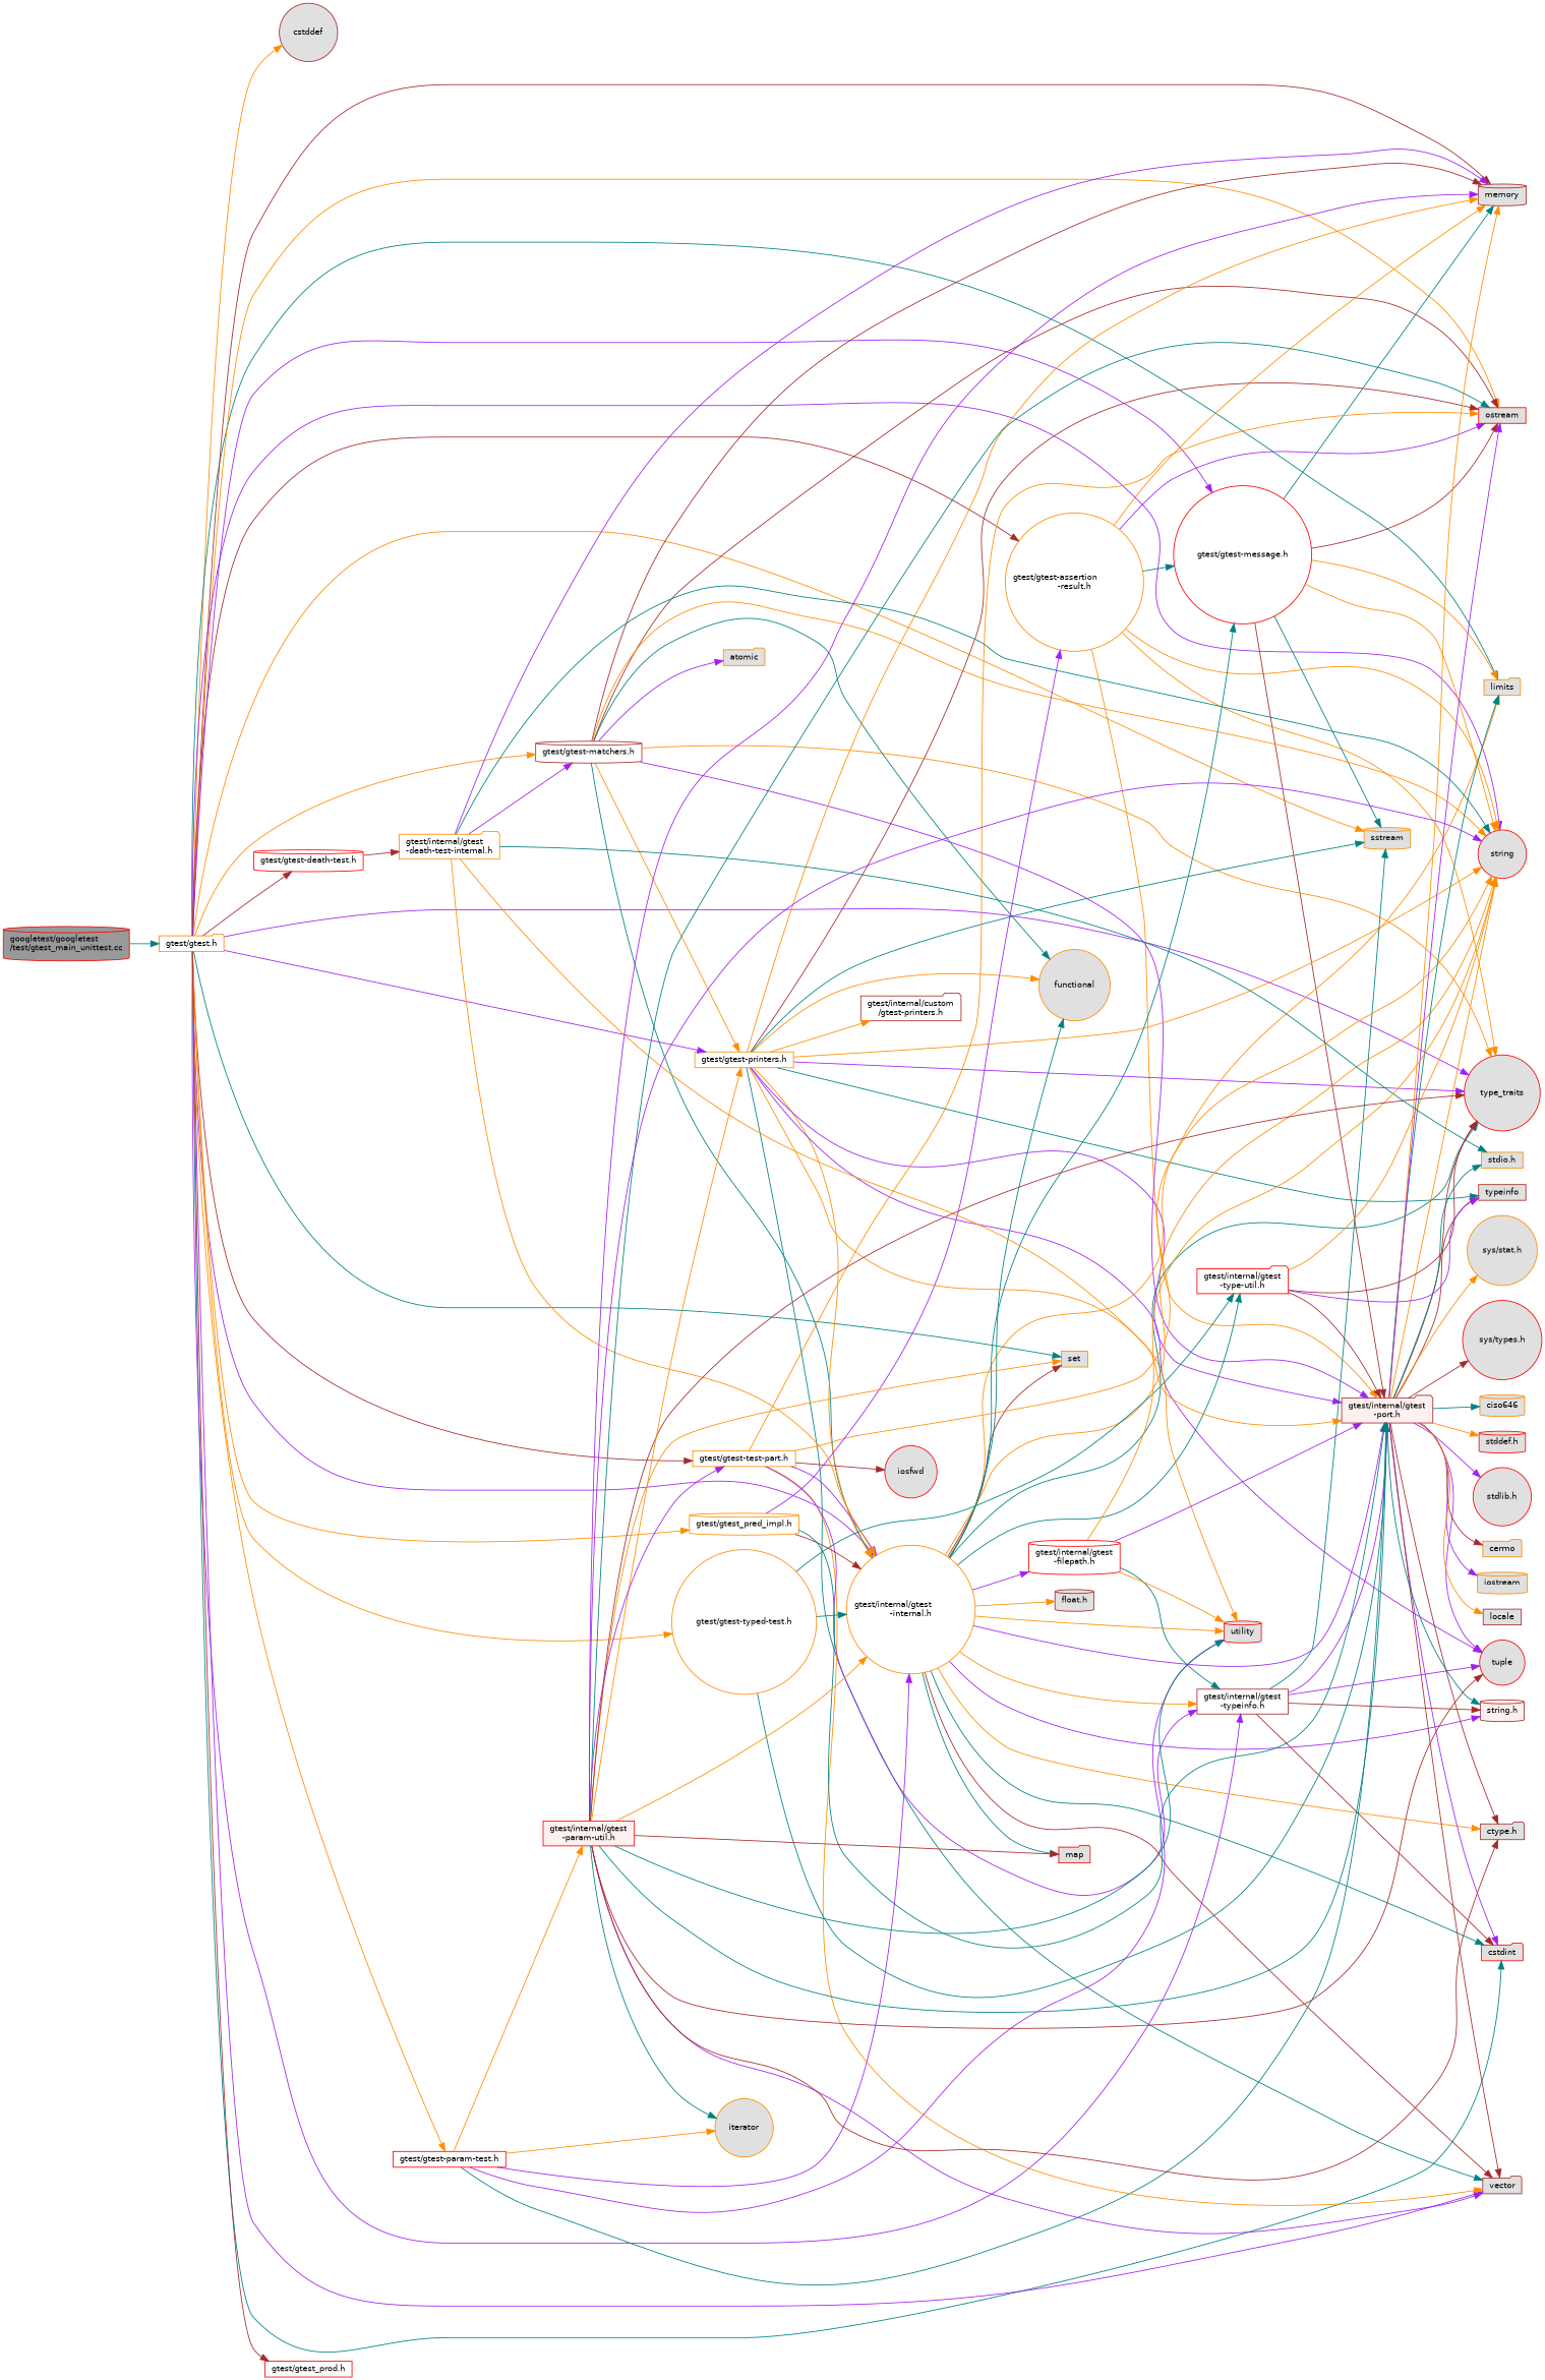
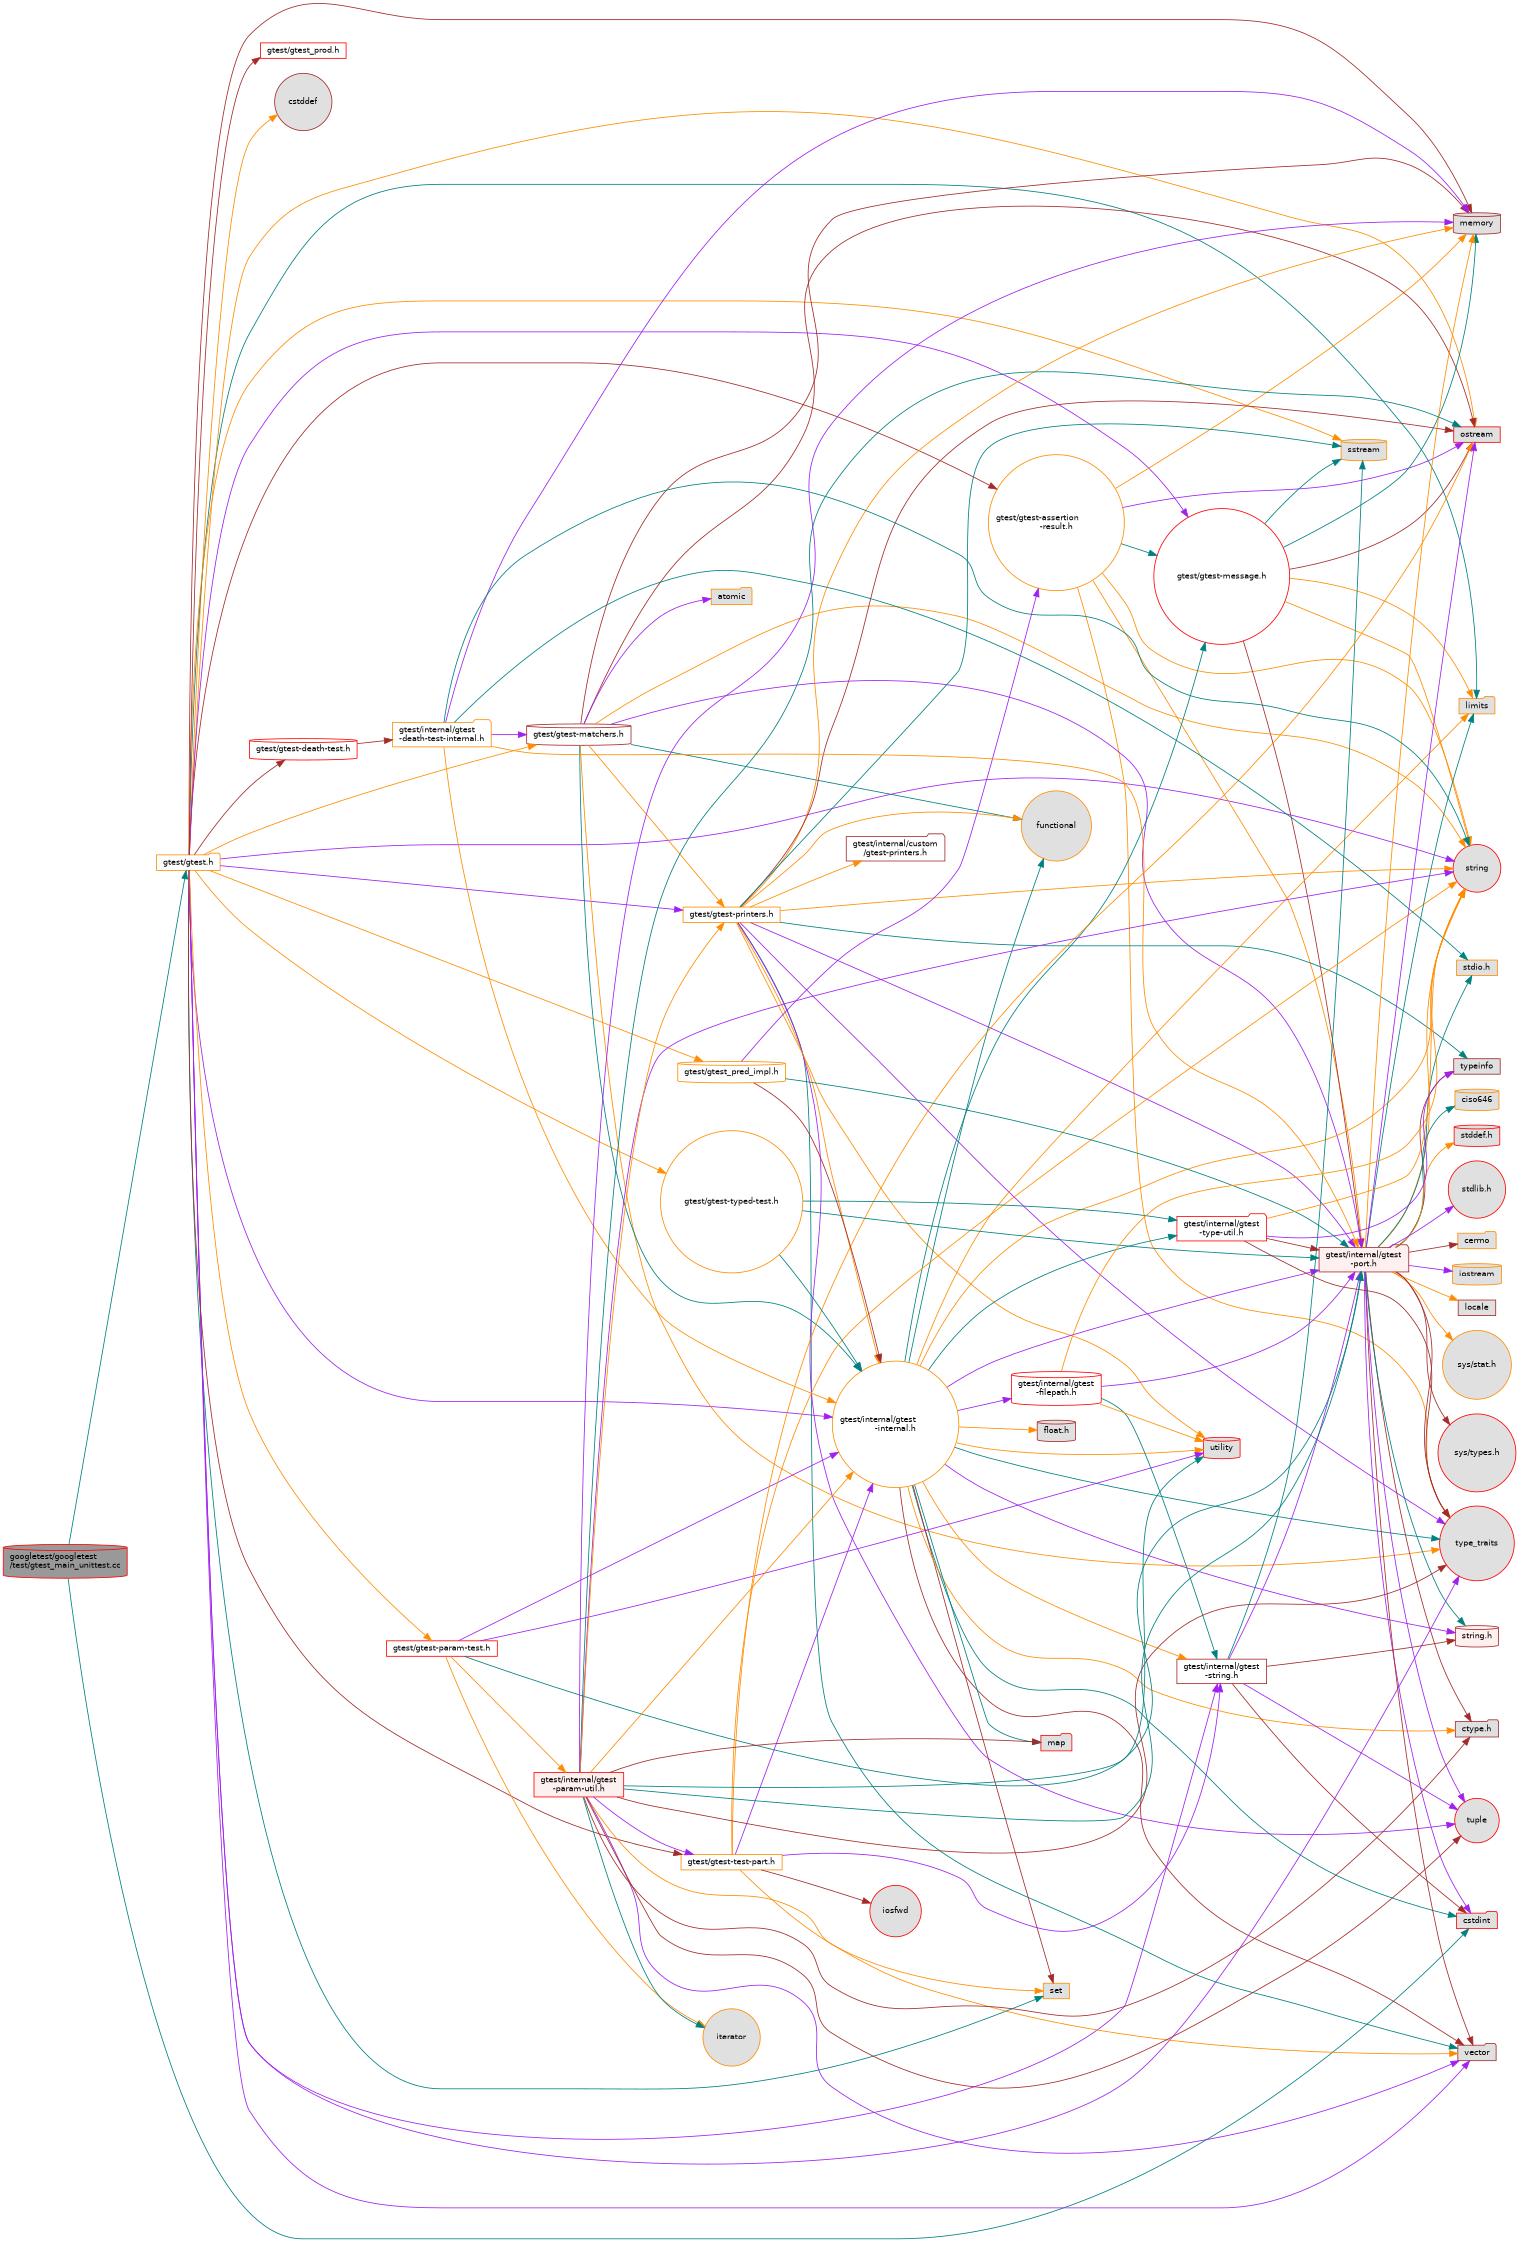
  digraph {
    rankdir=LR
    node [color=red fillcolor="#E0E0E0" fontname=Helvetica fontsize=10 shape=circle style=filled]
    edge [color=darkorange fontname=Helvetica fontsize=10 labelfontname=Helvetica labelfontsize=10 style=solid]
    n1 [fillcolor=grey60 fontcolor=black height=0.2 label="googletest/googletest\l/test/gtest_main_unittest.cc" shape=cylinder width=0.4]
    n2 [color=darkorange fillcolor=white height=0.2 label="gtest/gtest.h" shape=folder width=0.4]
    n3 [color=brown height=0.2 label=cstddef width=0.4]
    n4 [height=0.2 label=cstdint shape=folder width=0.4]
    n5 [color=darkorange height=0.2 label=limits shape=folder width=0.4]
    n6 [color=brown height=0.2 label=memory shape=cylinder width=0.4]
    n7 [height=0.2 label=ostream shape=box width=0.4]
    n8 [color=darkorange height=0.2 label=set shape=box width=0.4]
    n9 [color=darkorange height=0.2 label=sstream shape=cylinder width=0.4]
    n10 [height=0.2 label=string width=0.4]
    n11 [height=0.2 label=type_traits width=0.4]
    n12 [color=brown height=0.2 label=vector shape=folder width=0.4]
    n13 [color=darkorange fillcolor=white height=0.2 label="gtest/gtest-assertion\l-result.h" width=0.4]
    n14 [fillcolor=white height=0.2 label="gtest/gtest-message.h" width=0.4]
    n15 [fillcolor=white height=0.2 label="gtest/gtest-death-test.h" shape=cylinder width=0.4]
    n16 [color=brown fillcolor=white height=0.2 label="gtest/gtest-matchers.h" shape=cylinder width=0.4]
    n17 [color=darkorange fillcolor=white height=0.2 label="gtest/gtest-printers.h" shape=box width=0.4]
    n18 [color=darkorange fillcolor=white height=0.2 label="gtest/internal/gtest\l-internal.h" width=0.4]
-   n19 [color=brown fillcolor=white height=0.2 label="gtest/internal/gtest\l-typeinfo.h" shape=box width=0.4]
+   n19 [color=brown fillcolor=white height=0.2 label="gtest/internal/gtest\l-string.h" shape=box width=0.4]
    n20 [fillcolor=white height=0.2 label="gtest/gtest-param-test.h" shape=box width=0.4]
    n21 [color=darkorange fillcolor=white height=0.2 label="gtest/gtest-test-part.h" shape=box width=0.4]
    n22 [color=darkorange fillcolor=white height=0.2 label="gtest/gtest-typed-test.h" width=0.4]
    n23 [color=darkorange fillcolor=white height=0.2 label="gtest/gtest_pred_impl.h" shape=cylinder width=0.4]
    n24 [fillcolor=white height=0.2 label="gtest/gtest_prod.h" shape=box width=0.4]
    n25 [color=brown fillcolor="#FFF0F0" height=0.2 label="gtest/internal/gtest\l-port.h" shape=folder width=0.4]
    n26 [color=darkorange fillcolor=white height=0.2 label="gtest/internal/gtest\l-death-test-internal.h" shape=folder width=0.4]
    n27 [color=darkorange height=0.2 label=atomic shape=folder width=0.4]
    n28 [color=darkorange height=0.2 label=functional width=0.4]
    n29 [height=0.2 label=tuple width=0.4]
    n30 [color=brown height=0.2 label=typeinfo shape=box width=0.4]
    n31 [height=0.2 label=utility shape=cylinder width=0.4]
    n32 [color=brown fillcolor=white height=0.2 label="gtest/internal/custom\l/gtest-printers.h" shape=folder width=0.4]
    n33 [color=brown height=0.2 label="ctype.h" shape=folder width=0.4]
    n34 [color=brown fillcolor="#FFF0F0" height=0.2 label="string.h" shape=cylinder width=0.4]
    n35 [color=brown height=0.2 label="float.h" shape=cylinder width=0.4]
    n36 [height=0.2 label=map shape=folder width=0.4]
    n37 [fillcolor=white height=0.2 label="gtest/internal/gtest\l-filepath.h" shape=cylinder width=0.4]
    n38 [fillcolor=white height=0.2 label="gtest/internal/gtest\l-type-util.h" shape=folder width=0.4]
    n39 [color=darkorange height=0.2 label=iterator width=0.4]
    n40 [fillcolor="#FFF0F0" height=0.2 label="gtest/internal/gtest\l-param-util.h" shape=box width=0.4]
    n41 [height=0.2 label=iosfwd width=0.4]
    n42 [color=darkorange height=0.2 label=ciso646 shape=cylinder width=0.4]
    n43 [height=0.2 label="stddef.h" shape=cylinder width=0.4]
    n44 [color=darkorange height=0.2 label="stdio.h" shape=box width=0.4]
    n45 [height=0.2 label="stdlib.h" width=0.4]
    n46 [color=darkorange height=0.2 label=cerrno shape=folder width=0.4]
    n47 [color=darkorange height=0.2 label=iostream shape=cylinder width=0.4]
    n48 [color=brown height=0.2 label=locale shape=box width=0.4]
    n49 [color=darkorange height=0.2 label="sys/stat.h" width=0.4]
    n50 [height=0.2 label="sys/types.h" width=0.4]
    n1 -> n2 [color=teal]
    n2 -> n3
-   n2 -> n4 [color=teal]
+   n1 -> n4 [color=teal]
    n2 -> n5 [color=teal]
    n2 -> n6 [color=brown]
    n2 -> n7
    n2 -> n8 [color=teal]
    n2 -> n9
    n2 -> n10 [color=purple]
    n2 -> n11 [color=purple]
    n2 -> n12 [color=purple]
    n2 -> n13 [color=brown]
    n2 -> n14 [color=purple]
    n2 -> n15 [color=brown]
    n2 -> n16
    n2 -> n17 [color=purple]
    n2 -> n18 [color=purple]
    n2 -> n19 [color=purple]
    n2 -> n20
    n2 -> n21 [color=brown]
    n2 -> n22
    n2 -> n23
    n2 -> n24 [color=brown]
    n13 -> n6
    n13 -> n7 [color=purple]
    n13 -> n10
    n13 -> n11
    n13 -> n14 [color=teal]
    n13 -> n25
    n14 -> n5
    n14 -> n6 [color=teal]
    n14 -> n7 [color=brown]
    n14 -> n9 [color=teal]
    n14 -> n10
    n14 -> n25 [color=brown]
    n15 -> n26 [color=brown]
    n16 -> n6 [color=brown]
    n16 -> n7 [color=brown]
    n16 -> n10
    n16 -> n11
    n16 -> n17
    n16 -> n18 [color=teal]
    n16 -> n25 [color=purple]
    n16 -> n27 [color=purple]
    n16 -> n28 [color=teal]
    n17 -> n6
    n17 -> n7 [color=brown]
    n17 -> n9 [color=teal]
    n17 -> n10
    n17 -> n11 [color=purple]
    n17 -> n12 [color=teal]
    n17 -> n18
    n17 -> n25 [color=purple]
    n17 -> n28
    n17 -> n29 [color=purple]
    n17 -> n30 [color=teal]
    n17 -> n31
    n17 -> n32
    n18 -> n4 [color=teal]
    n18 -> n5
    n18 -> n8 [color=brown]
    n18 -> n10
    n18 -> n11 [color=teal]
    n18 -> n12 [color=brown]
    n18 -> n14 [color=teal]
    n18 -> n19
    n18 -> n25 [color=purple]
    n18 -> n28 [color=teal]
    n18 -> n31
    n18 -> n33
    n18 -> n34 [color=purple]
    n18 -> n35
    n18 -> n36 [color=teal]
    n18 -> n37 [color=purple]
    n18 -> n38 [color=teal]
    n19 -> n4 [color=brown]
    n19 -> n9 [color=teal]
    n19 -> n25 [color=purple]
    n19 -> n29 [color=purple]
    n19 -> n34 [color=brown]
    n20 -> n18 [color=purple]
    n20 -> n25 [color=teal]
    n20 -> n31 [color=purple]
    n20 -> n39
    n20 -> n40
    n21 -> n7
    n21 -> n10
    n21 -> n12
    n21 -> n18 [color=purple]
    n21 -> n19 [color=purple]
    n21 -> n41 [color=brown]
    n22 -> n18 [color=teal]
    n22 -> n25 [color=teal]
    n22 -> n38 [color=teal]
    n23 -> n13 [color=purple]
    n23 -> n18 [color=brown]
    n23 -> n25 [color=teal]
    n25 -> n4 [color=purple]
    n25 -> n5 [color=teal]
    n25 -> n6
    n25 -> n7 [color=purple]
    n25 -> n10
    n25 -> n11 [color=brown]
    n25 -> n12 [color=brown]
    n25 -> n29 [color=purple]
    n25 -> n30 [color=brown]
    n25 -> n33 [color=brown]
    n25 -> n34 [color=teal]
    n25 -> n42 [color=teal]
    n25 -> n43
    n25 -> n44 [color=teal]
    n25 -> n45 [color=purple]
    n25 -> n46 [color=brown]
    n25 -> n47 [color=purple]
    n25 -> n48
    n25 -> n49
    n25 -> n50 [color=brown]
    n26 -> n6 [color=purple]
    n26 -> n10 [color=teal]
    n26 -> n16 [color=purple]
    n26 -> n18
    n26 -> n25
    n26 -> n44 [color=teal]
    n37 -> n10
    n37 -> n19 [color=teal]
    n37 -> n25 [color=purple]
    n37 -> n31
    n38 -> n10
    n38 -> n11 [color=brown]
    n38 -> n25 [color=brown]
    n38 -> n30 [color=purple]
    n40 -> n6 [color=purple]
    n40 -> n7 [color=teal]
    n40 -> n8
    n40 -> n10 [color=purple]
    n40 -> n11 [color=brown]
    n40 -> n12 [color=purple]
    n40 -> n17
    n40 -> n18
    n40 -> n21 [color=purple]
    n40 -> n25 [color=teal]
    n40 -> n29 [color=brown]
    n40 -> n31 [color=teal]
    n40 -> n33 [color=brown]
    n40 -> n36 [color=brown]
    n40 -> n39 [color=teal]
  }
